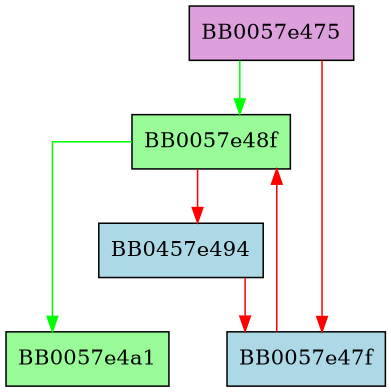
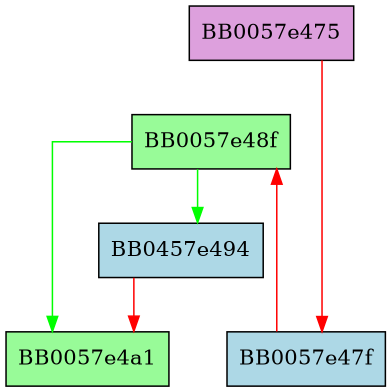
  digraph {
    splines=ortho
    node [fillcolor=palegreen shape=box style=filled]
    edge [color=red]
    n1 [fillcolor=plum label=BB0057e475]
    BB0057e48f
    BB0057e47f [fillcolor=lightblue]
    BB0057e4a1
    n5 [fillcolor=lightblue label=BB0457e494]
-   n1 -> BB0057e48f [color=green]
    n1 -> BB0057e47f
    BB0057e48f -> BB0057e4a1 [color=green]
-   BB0057e48f -> n5
+   BB0057e48f -> n5 [color=green]
    BB0057e47f -> BB0057e48f
-   n5 -> BB0057e47f
+   n5 -> BB0057e4a1
  }
